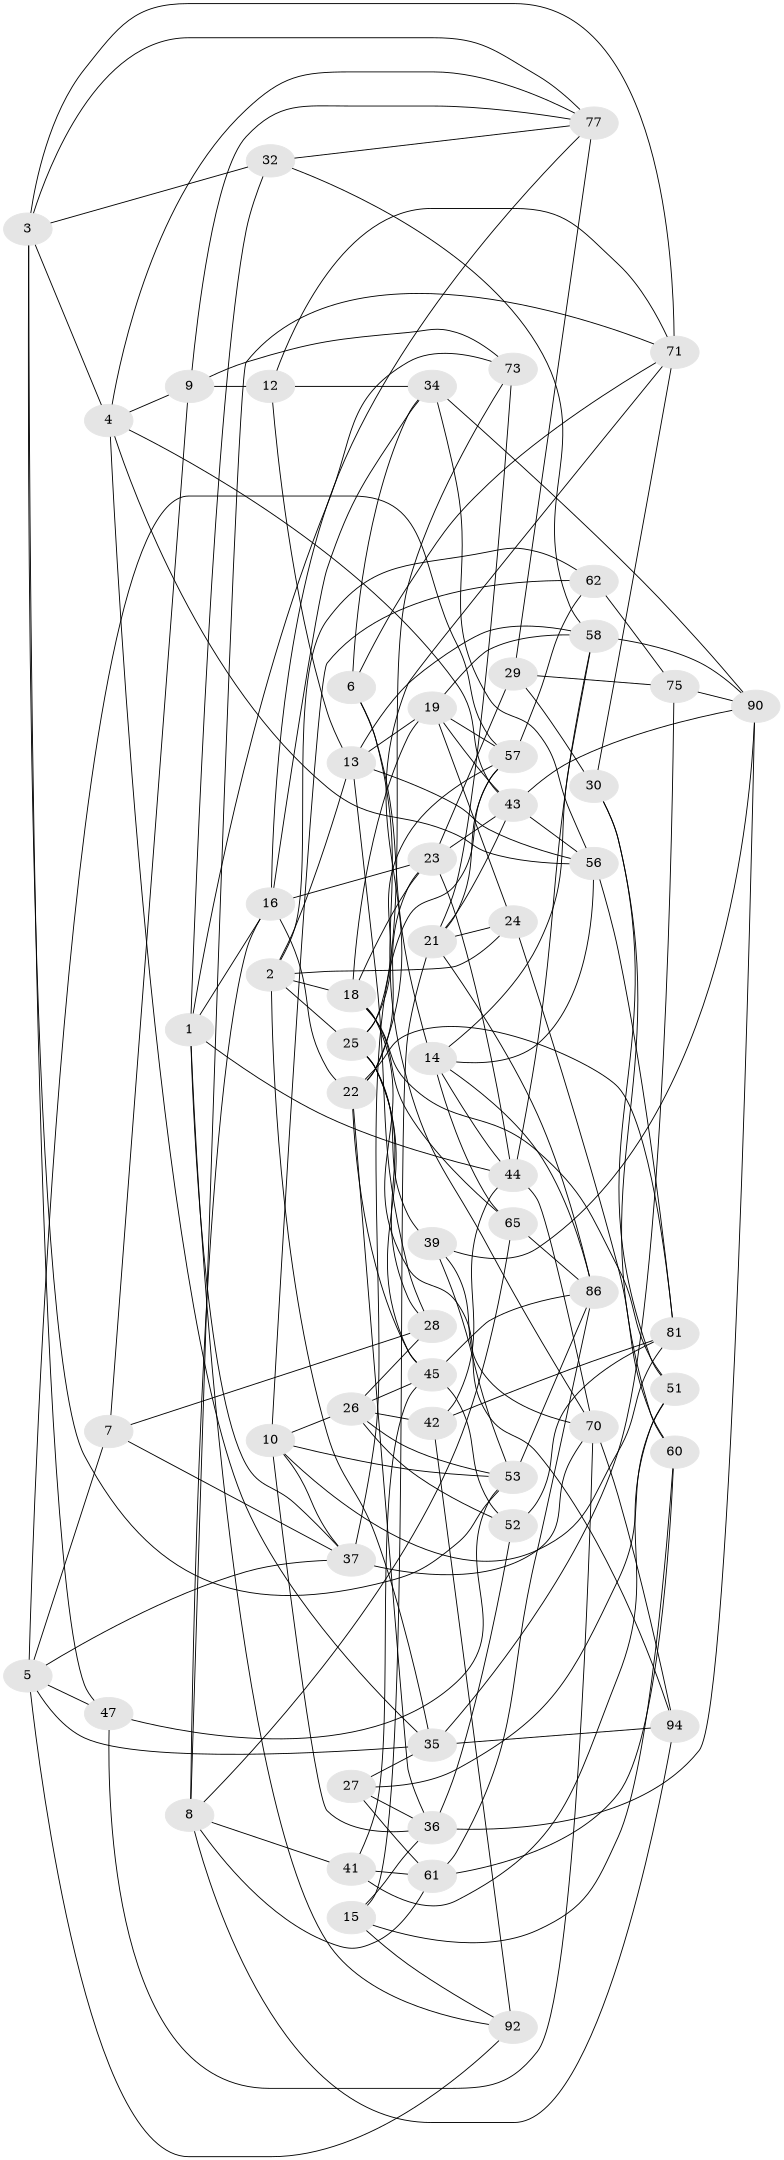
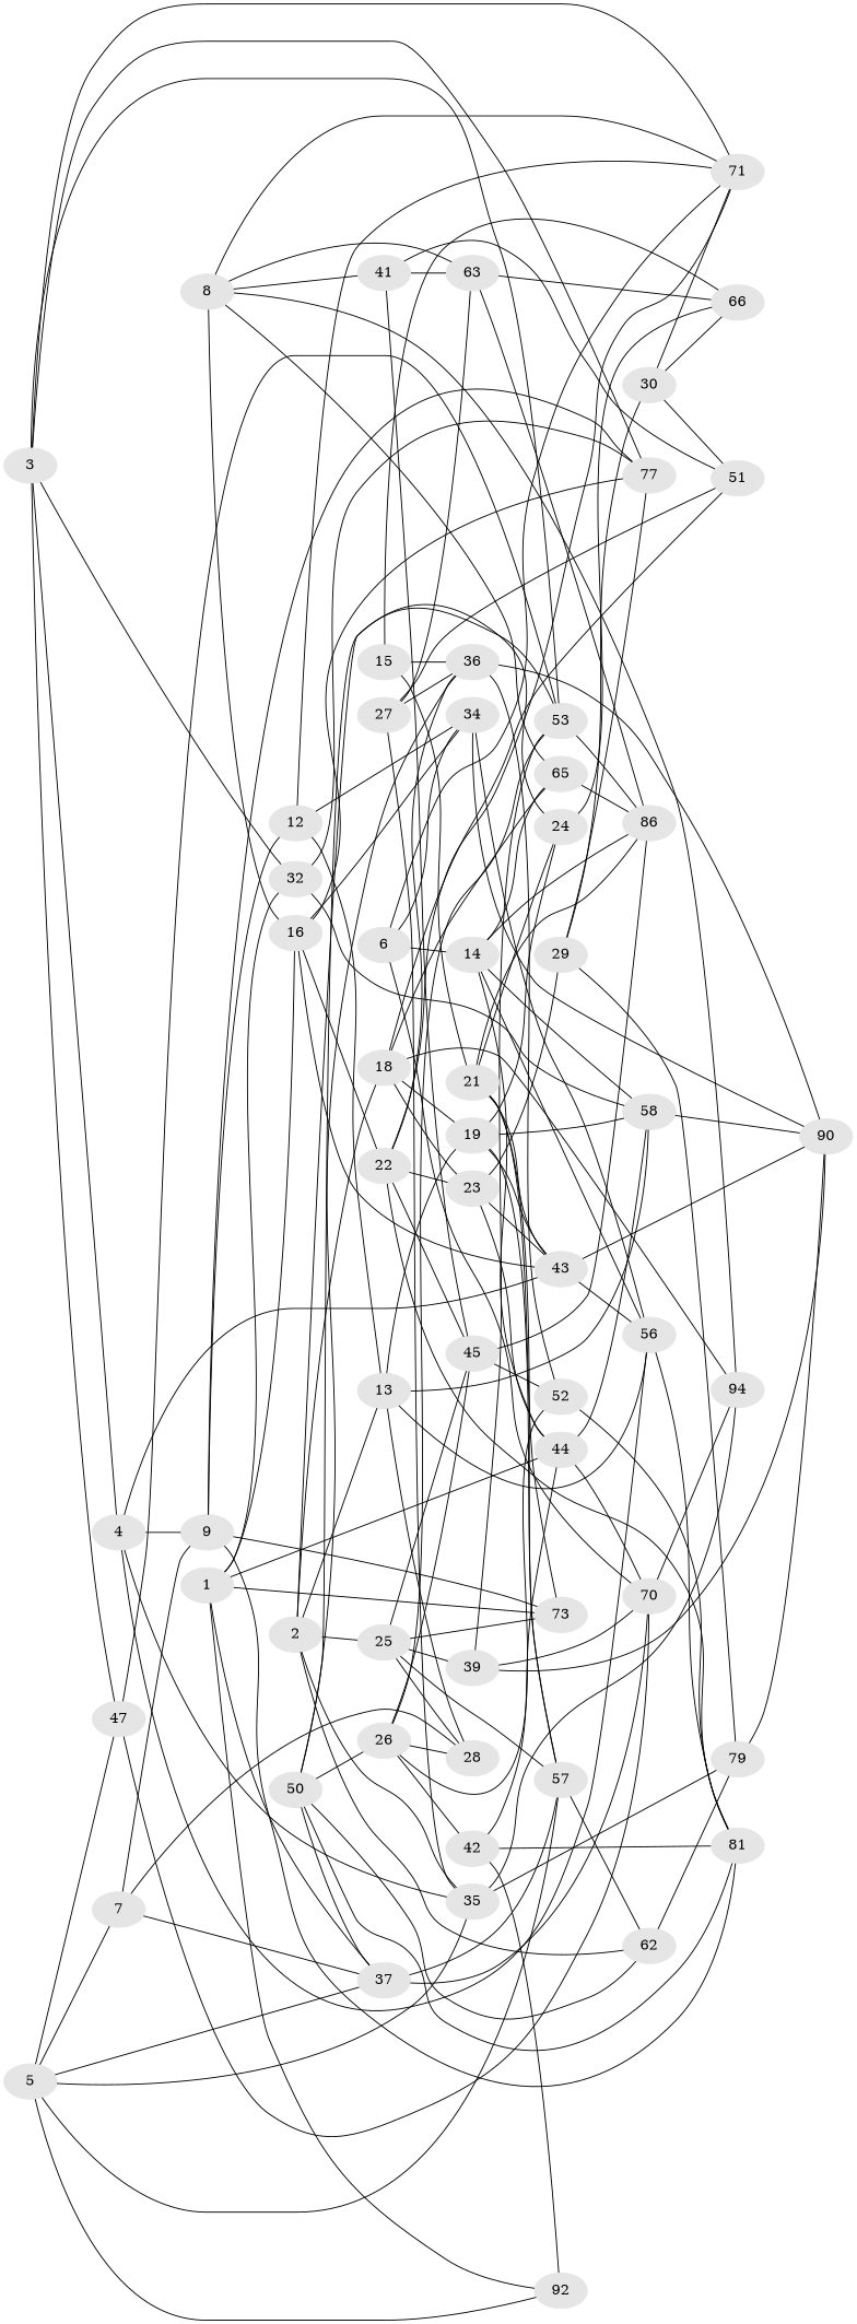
  graph {
    rankdir=LR
    node [color=gray90 style=filled]
    1 [super="+17"]
    16 [super="+48"]
    32
    37 [super="+73"]
    44 [super="+74"]
    n6 [label=73]
    92
    77 [super="+89"]
    34 [super="+60"]
    22 [super="+33"]
    23 [super="+68"]
    58 [super="+64"]
    57 [super="+84"]
    70 [super="+93"]
    2 [super="+20"]
    13 [super="+46"]
    18 [super="+49"]
    24
    25 [super="+83"]
    35 [super="+50"]
    62
    56 [super="+63"]
    28
    19 [super="+40"]
    65
    94
    51
-   66 [label=60]
+   66
    45 [super="+67"]
    39
-   79 [label=75]
+   79
    3 [super="+85"]
    4 [super="+59"]
    47
    53 [super="+75"]
    71 [super="+80"]
    9 [super="+78"]
    43 [super="+69"]
    86 [super="+95"]
    12
    81 [super="+82"]
    90 [super="+91"]
    5 [super="+54"]
    7
    14 [super="+76"]
    6
    8 [super="+11"]
    41
-   61 [super="+88"]
-   10 [super="+31"]
+   61 [super="+88" label=63]
+   10 [super="+31" label=50]
    26 [super="+87"]
    36 [super="+55"]
    42
    52
    21 [super="+38"]
    15
    29
    30
    27
    1 -- 16
    1 -- 32
    1 -- 37
    1 -- 44
    1 -- n6
    1 -- 92
    16 -- 77
    16 -- 34
    16 -- 22
-   16 -- 23
+   16 -- 43
    32 -- 77
    32 -- 58
    37 -- 57
    37 -- 70
    44 -- 58
    44 -- 70
    34 -- 56
    34 -- 90
    22 -- 23
    22 -- 45
    22 -- 71
    22 -- 81
    22 -- 36
    23 -- 44
    23 -- 43
    23 -- 29
    58 -- 90
    57 -- 62
    70 -- 94
    2 -- 13
    2 -- 18
    2 -- 24
    2 -- 25
    2 -- 35
    2 -- 62
    13 -- 58
    13 -- 56
    13 -- 28
    13 -- 19
    18 -- 23
    18 -- 19
    18 -- 65
    18 -- 94
    18 -- 51
    24 -- 66
    25 -- n6
    25 -- 57
    25 -- 28
    25 -- 45
    25 -- 39
    35 -- 94
    35 -- 79
    62 -- 79
    56 -- 81
    19 -- 58
    19 -- 57
    19 -- 24
    19 -- 43
    65 -- 86
    45 -- 86
    45 -- 52
    39 -- 70
    39 -- 53
    39 -- 90
    79 -- 90
    3 -- 32
    3 -- 77
    3 -- 4
    3 -- 47
    3 -- 53
    3 -- 71
-   4 -- 77
    4 -- 35
    4 -- 56
    4 -- 9
    4 -- 43
    47 -- 70
    47 -- 53
    53 -- 86
    9 -- n6
    9 -- 77
    9 -- 12
+   9 -- 81
    43 -- 56
    43 -- 90
    12 -- 34
    12 -- 13
    12 -- 71
    5 -- 37
    5 -- 92
    5 -- 57
    5 -- 35
    5 -- 47
    5 -- 7
    7 -- 37
    7 -- 28
    7 -- 9
    14 -- 44
    14 -- 58
    14 -- 56
    14 -- 65
    14 -- 86
    6 -- 34
    6 -- 70
    6 -- 71
    6 -- 14
    8 -- 16
    8 -- 65
    8 -- 94
    8 -- 71
    8 -- 41
    8 -- 61
    41 -- 51
    41 -- 45
    41 -- 61
    61 -- 66
    61 -- 86
    10 -- 37
    10 -- 62
    10 -- 53
    10 -- 81
    10 -- 26
    10 -- 36
    26 -- 28
    26 -- 45
    26 -- 53
    26 -- 42
    26 -- 52
    36 -- 90
    36 -- 52
    42 -- 44
    42 -- 92
    42 -- 81
    52 -- 81
    21 -- n6
    21 -- 57
    21 -- 24
    21 -- 43
    21 -- 86
-   15 -- 92
    15 -- 66
    15 -- 36
    15 -- 21
    29 -- 77
    29 -- 79
    29 -- 30
    30 -- 51
    30 -- 66
    30 -- 71
    27 -- 35
    27 -- 51
    27 -- 61
    27 -- 36
  }
